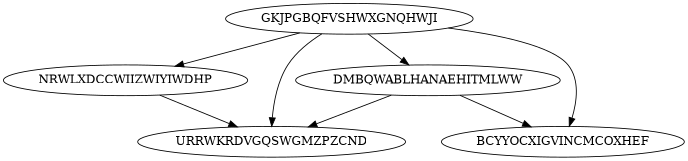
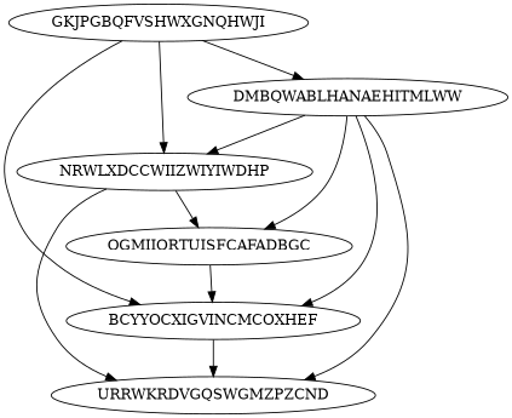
  digraph {
    node [Weight=12]
    edge [Weight=12]
    DMBQWABLHANAEHITMLWW [Weight=15]
    GKJPGBQFVSHWXGNQHWJI
    NRWLXDCCWIIZWIYIWDHP
    URRWKRDVGQSWGMZPZCND [Weight=17]
    BCYYOCXIGVINCMCOXHEF
+   OGMIIORTUISFCAFADBGC [Weight=14]
+   DMBQWABLHANAEHITMLWW -> NRWLXDCCWIIZWIYIWDHP
    DMBQWABLHANAEHITMLWW -> URRWKRDVGQSWGMZPZCND [Weight=13]
    DMBQWABLHANAEHITMLWW -> BCYYOCXIGVINCMCOXHEF [Weight=11]
+   DMBQWABLHANAEHITMLWW -> OGMIIORTUISFCAFADBGC [Weight=19]
    GKJPGBQFVSHWXGNQHWJI -> DMBQWABLHANAEHITMLWW [Weight=14]
    GKJPGBQFVSHWXGNQHWJI -> NRWLXDCCWIIZWIYIWDHP [Weight=13]
-   GKJPGBQFVSHWXGNQHWJI -> URRWKRDVGQSWGMZPZCND [Weight=15]
+   BCYYOCXIGVINCMCOXHEF -> URRWKRDVGQSWGMZPZCND [Weight=15]
    GKJPGBQFVSHWXGNQHWJI -> BCYYOCXIGVINCMCOXHEF [Weight=17]
    NRWLXDCCWIIZWIYIWDHP -> URRWKRDVGQSWGMZPZCND
+   NRWLXDCCWIIZWIYIWDHP -> OGMIIORTUISFCAFADBGC [Weight=10]
+   OGMIIORTUISFCAFADBGC -> BCYYOCXIGVINCMCOXHEF [Weight=19]
  }
